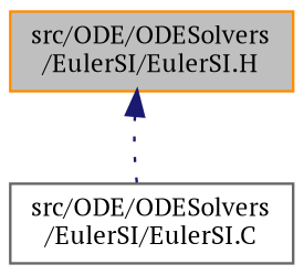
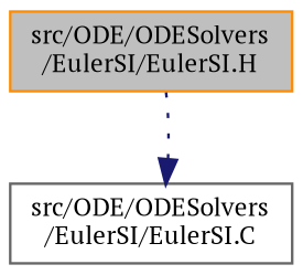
  digraph {
    fontname="PT Serif"
    node [fontname="PT Serif" fontsize=10 shape=record]
    n1 [color=darkorange fillcolor=grey75 fontcolor=black height=0.2 label="src/ODE/ODESolvers\l/EulerSI/EulerSI.H" style=filled width=0.4]
    n2 [color=gray40 height=0.2 label="src/ODE/ODESolvers\l/EulerSI/EulerSI.C" width=0.4]
-   n1 -> n2 [color=midnightblue dir=back fontname="PT Serif" fontsize=10 labelfontname=FreeSans labelfontsize=10 style=dotted]
+   n2 -> n1 [color=midnightblue dir=back fontname="PT Serif" fontsize=10 labelfontname=FreeSans labelfontsize=10 style=dotted]
  }
